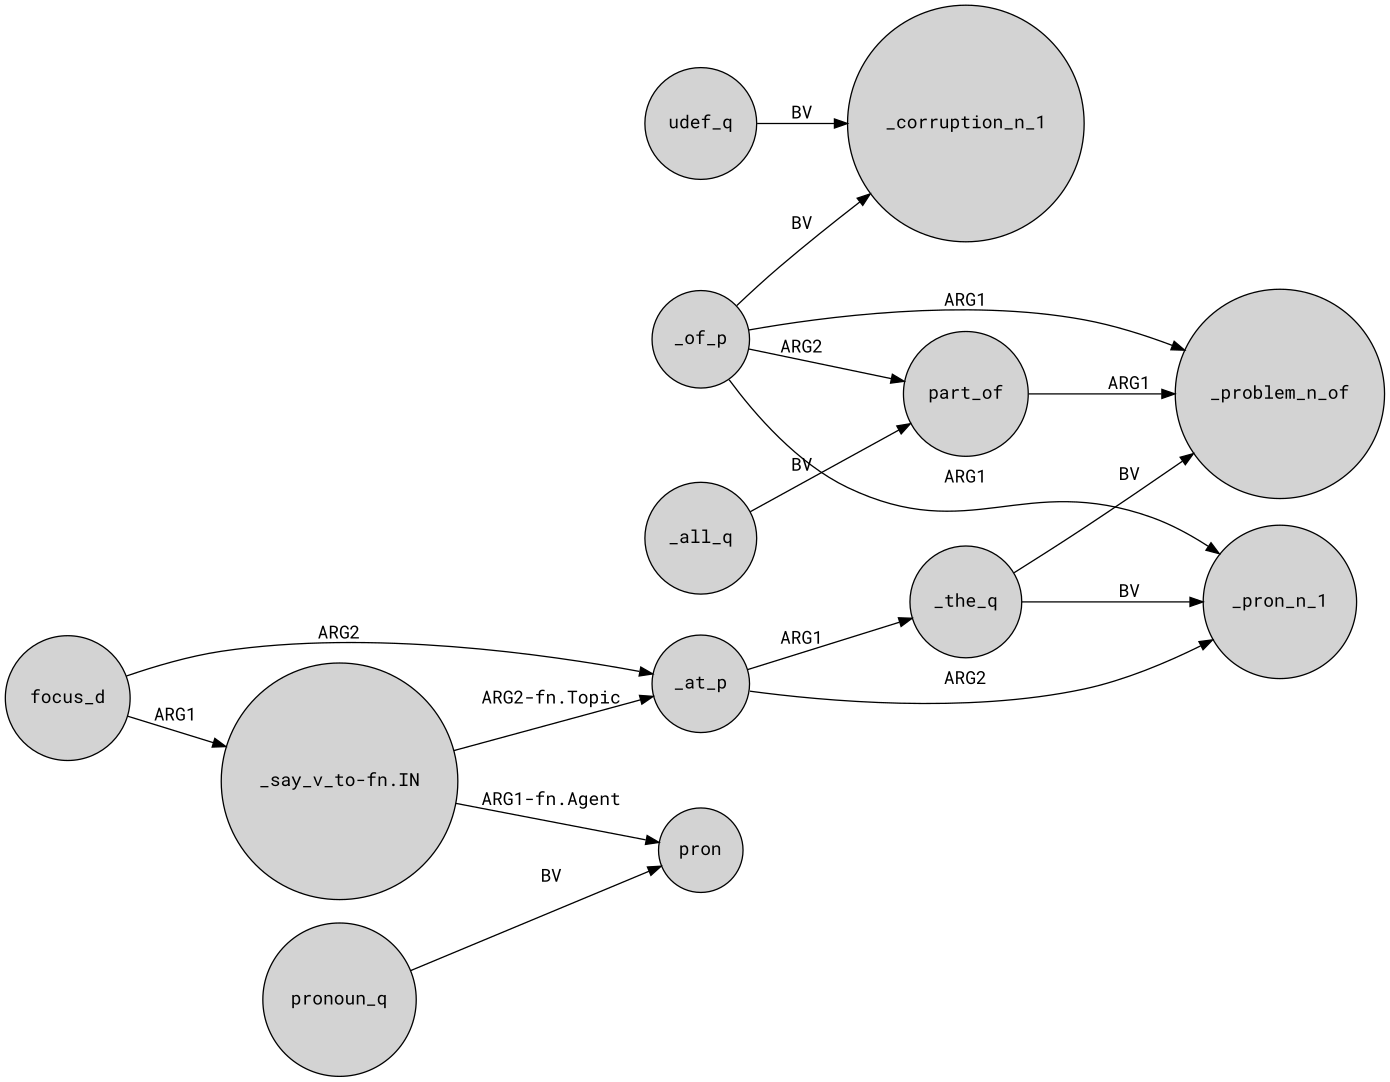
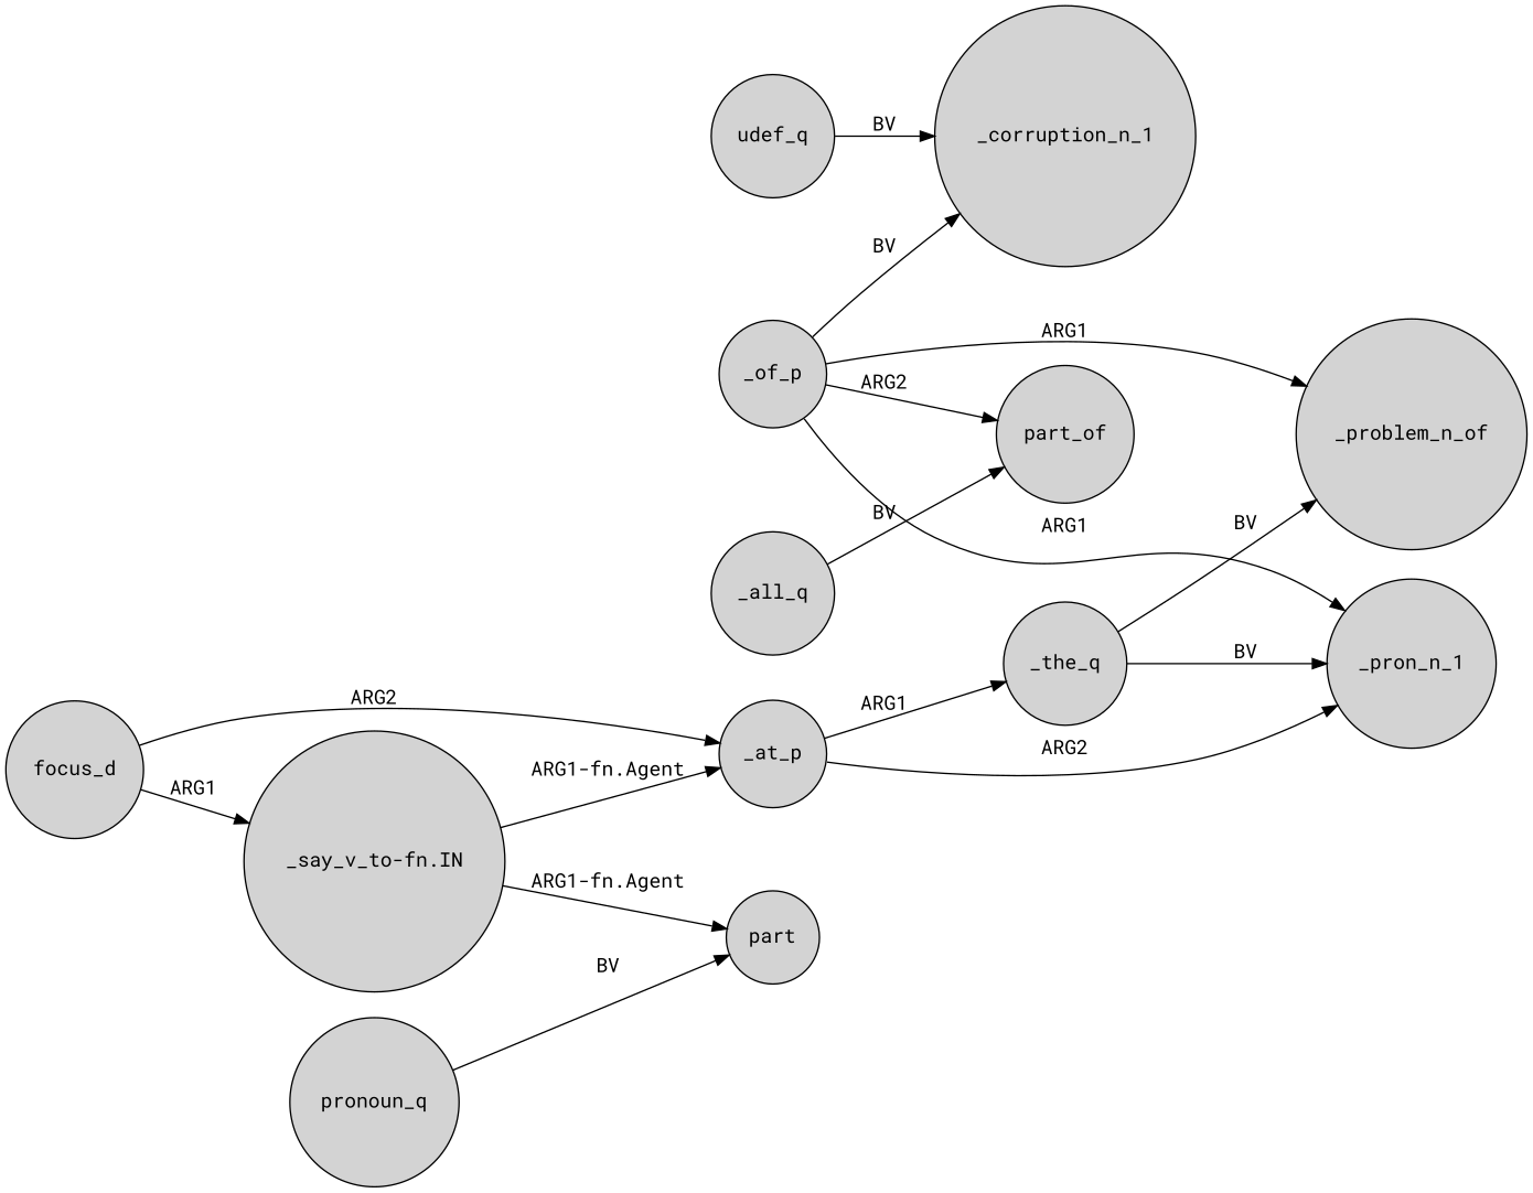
  digraph {
    fontname="Roboto Mono"
    rankdir=LR
    node [fontname="Roboto Mono" shape=circle style=filled]
    edge [fontname="Roboto Mono"]
    _of_p
    _corruption_n_1
    n3 [label=_pron_n_1]
    part_of
    _problem_n_of
    _the_q
    focus_d
    _at_p
    "_say_v_to-fn.IN"
-   pron
+   pron [label=part]
    _all_q
    udef_q
    pronoun_q
    _of_p -> _corruption_n_1 [label=BV]
    _of_p -> n3 [label=ARG1]
    _of_p -> part_of [label=ARG2]
    _of_p -> _problem_n_of [label=ARG1]
-   part_of -> _problem_n_of [label=ARG1]
    _the_q -> n3 [label=BV]
    _the_q -> _problem_n_of [label=BV]
    focus_d -> _at_p [label=ARG2]
    focus_d -> "_say_v_to-fn.IN" [label=ARG1]
    _at_p -> n3 [label=ARG2]
    _at_p -> _the_q [label=ARG1]
-   "_say_v_to-fn.IN" -> _at_p [label="ARG2-fn.Topic"]
+   "_say_v_to-fn.IN" -> _at_p [label="ARG1-fn.Agent"]
    "_say_v_to-fn.IN" -> pron [label="ARG1-fn.Agent"]
    _all_q -> part_of [label=BV]
    udef_q -> _corruption_n_1 [label=BV]
    pronoun_q -> pron [label=BV]
  }
